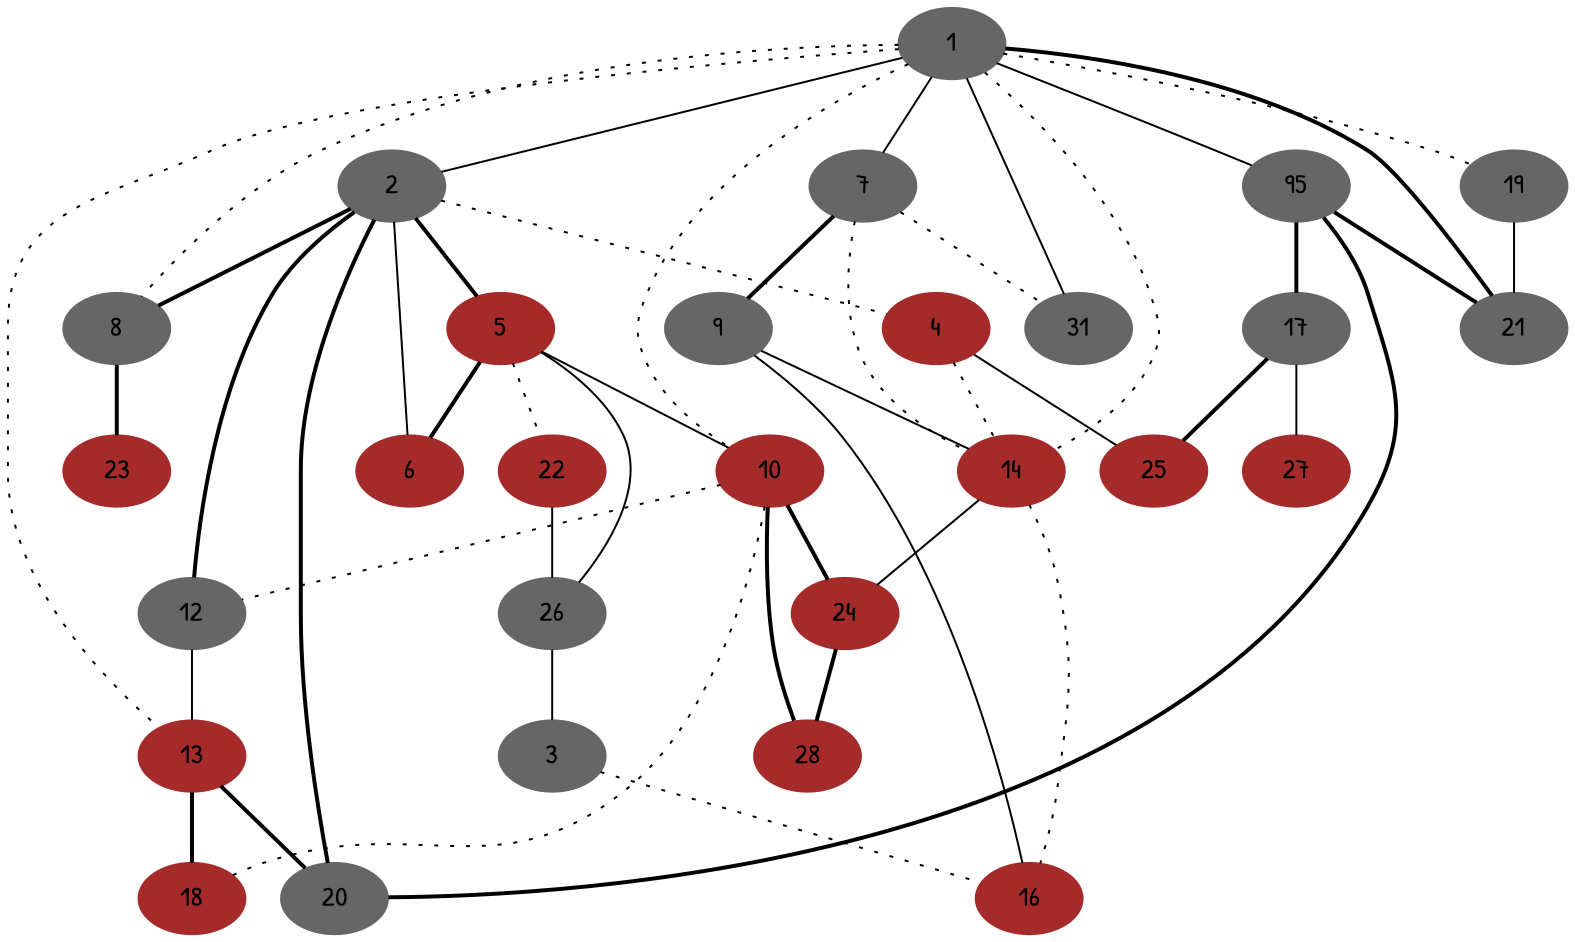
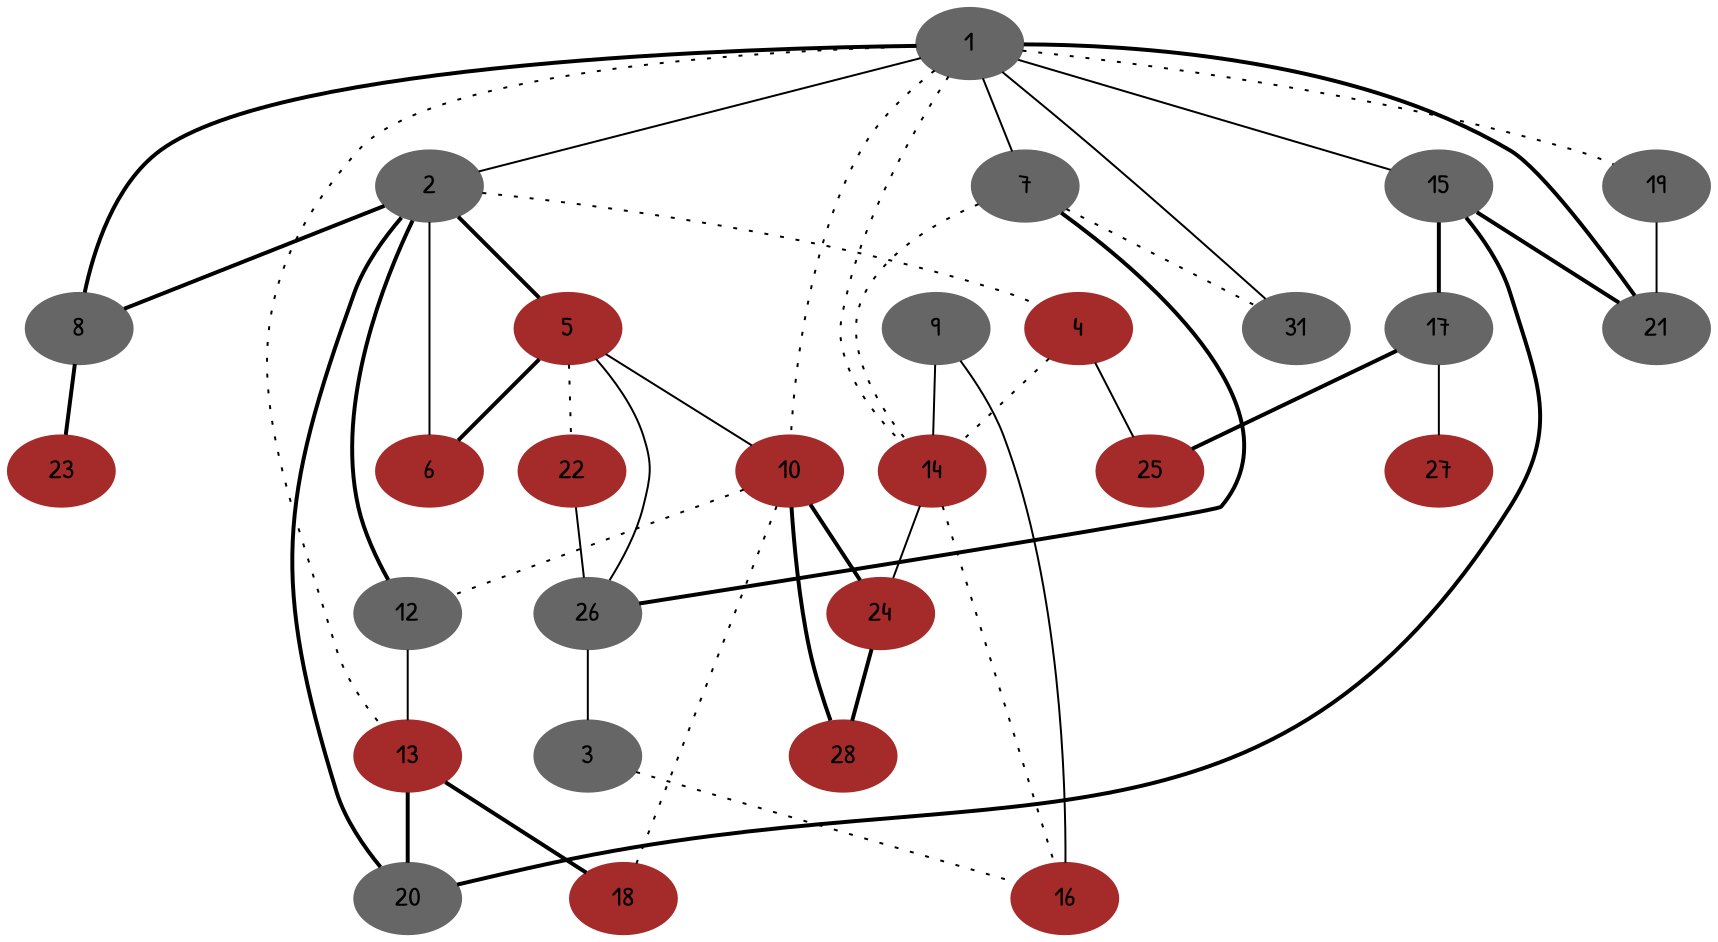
  graph {
    fontname="Patrick Hand"
    node [color=gray40 fontname="Patrick Hand" style=filled]
    edge [fontname="Patrick Hand" style=bold weight=1.0]
    1
    2
    7
    8
    10 [color=brown]
    n6 [label=31]
    13 [color=brown]
    14 [color=brown]
-   15 [label=95]
+   15
    19
    21
    4 [color=brown]
    5 [color=brown]
    6 [color=brown]
    12
    20
    9
    23 [color=brown]
    18 [color=brown]
    24 [color=brown]
    28 [color=brown]
    16 [color=brown]
    17
    3
    25 [color=brown]
    22 [color=brown]
    26
    27 [color=brown]
    1 -- 2 [style=solid]
    1 -- 7 [style=solid]
-   1 -- 8 [style=dotted]
+   1 -- 8
    1 -- 10 [style=dotted]
    1 -- n6 [style=solid]
    1 -- 13 [style=dotted]
    1 -- 14 [style=dotted]
    1 -- 15 [style=solid]
    1 -- 19 [style=dotted]
    1 -- 21
    2 -- 8
    2 -- 4 [style=dotted]
    2 -- 5
    2 -- 6 [style=solid]
    2 -- 12
    2 -- 20
    7 -- n6 [style=dotted]
    7 -- 14 [style=dotted]
-   7 -- 9
+   7 -- 26
    8 -- 23
    10 -- 12 [style=dotted]
    10 -- 18 [style=dotted]
    10 -- 24
    10 -- 28
    13 -- 20
    13 -- 18
    14 -- 24 [style=solid]
    14 -- 16 [style=dotted]
    15 -- 21
    15 -- 20
    15 -- 17 [weight=2.0]
    19 -- 21 [style=solid]
    4 -- 14 [style=dotted]
    4 -- 25 [style=solid]
    5 -- 10 [style=solid weight=2.0]
    5 -- 6
    5 -- 22 [style=dotted]
    5 -- 26 [style=solid]
    12 -- 13 [style=solid]
    9 -- 14 [style=solid]
    9 -- 16 [style=solid]
    24 -- 28
    17 -- 25
    17 -- 27 [style=solid]
    3 -- 16 [style=dotted]
    22 -- 26 [style=solid]
    26 -- 3 [style=solid]
  }
